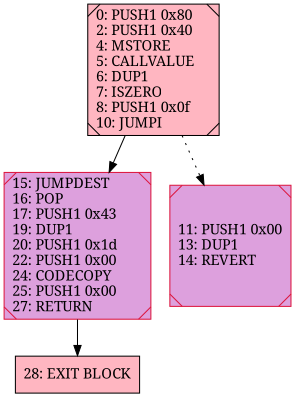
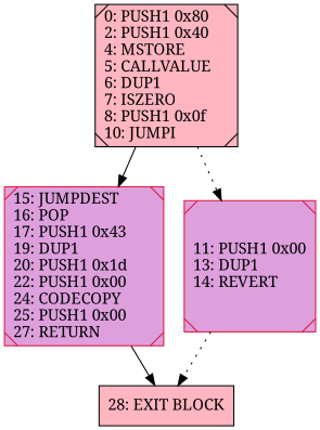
  digraph {
    rankdir=UD
    fontname="Noto Serif"
    node [color=black fillcolor=lightpink fontcolor=black fontname="Noto Serif" shape=Msquare style=filled]
    edge [style=solid arrowhead=normal fontname="Noto Serif"]
    n1 [label="0: PUSH1 0x80\l2: PUSH1 0x40\l4: MSTORE\l5: CALLVALUE\l6: DUP1\l7: ISZERO\l8: PUSH1 0x0f\l10: JUMPI\l"]
    n2 [color=crimson fillcolor=plum label="15: JUMPDEST\l16: POP\l17: PUSH1 0x43\l19: DUP1\l20: PUSH1 0x1d\l22: PUSH1 0x00\l24: CODECOPY\l25: PUSH1 0x00\l27: RETURN\l"]
    n3 [color=crimson fillcolor=plum label="11: PUSH1 0x00\l13: DUP1\l14: REVERT\l"]
    n4 [label="28: EXIT BLOCK\l" shape=box]
    n1 -> n2
    n1 -> n3 [style=dotted]
    n2 -> n4
+   n3 -> n4 [style=dotted]
  }
